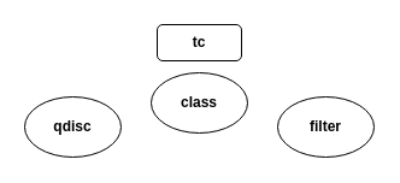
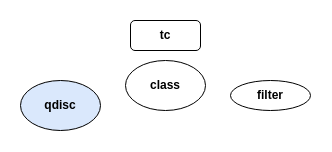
  <mxCell id="0" />
  <mxCell id="1" parent="0" />
  <mxCell id="2" value="tc" style="rounded=1;whiteSpace=wrap;html=1;fontStyle=1" vertex="1" parent="1"><mxGeometry x="130" y="20" width="70" height="30" as="geometry" /></mxCell>
- <mxCell id="3" value="qdisc" style="ellipse;whiteSpace=wrap;html=1;fontStyle=1" vertex="1" parent="1"><mxGeometry x="20" y="80" width="80" height="50" as="geometry" /></mxCell>
- <mxCell id="4" value="filter" style="ellipse;whiteSpace=wrap;html=1;fontStyle=1" vertex="1" parent="1"><mxGeometry x="230" y="80" width="80" height="50" as="geometry" /></mxCell>
+ <mxCell id="3" value="qdisc" style="ellipse;whiteSpace=wrap;html=1;fontStyle=1;fillColor=#dae8fc;" vertex="1" parent="1"><mxGeometry x="20" y="80" width="80" height="50" as="geometry" /></mxCell>
+ <mxCell id="4" value="filter" style="ellipse;whiteSpace=wrap;html=1;fontStyle=1" vertex="1" parent="1"><mxGeometry x="230" y="80" width="80" height="30" as="geometry" /></mxCell>
  <mxCell id="5" value="class" style="ellipse;whiteSpace=wrap;html=1;fontStyle=1" vertex="1" parent="1"><mxGeometry x="125" y="60" width="80" height="50" as="geometry" /></mxCell>
